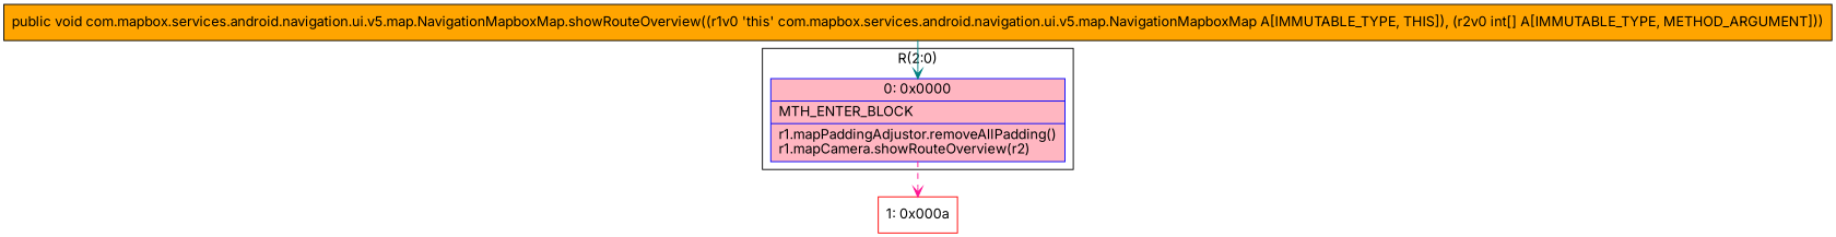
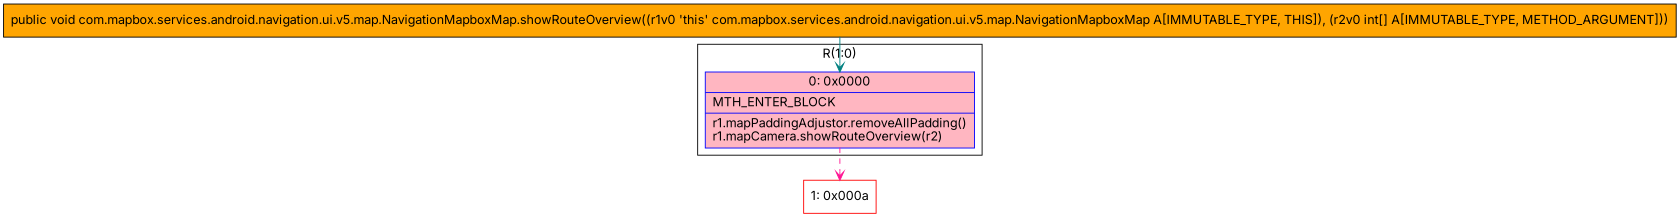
  digraph {
    fontname=Inter
    node [shape=record style=filled fontname=Inter]
    edge [arrowhead=vee fontname=Inter]
    n1 [color=blue label="{0\:\ 0x0000|MTH_ENTER_BLOCK\l|r1.mapPaddingAdjustor.removeAllPadding()\lr1.mapCamera.showRouteOverview(r2)\l}" fillcolor=lightpink]
    n2 [color=red label="{1\:\ 0x000a}" fillcolor=white]
    n3 [label="{public void com.mapbox.services.android.navigation.ui.v5.map.NavigationMapboxMap.showRouteOverview((r1v0 'this' com.mapbox.services.android.navigation.ui.v5.map.NavigationMapboxMap A[IMMUTABLE_TYPE, THIS]), (r2v0 int[] A[IMMUTABLE_TYPE, METHOD_ARGUMENT])) }" fillcolor=orange]
    subgraph cluster_1 {
-     label="R(2:0)"
+     label="R(1:0)"
      n1
    }
    n1 -> n2 [color=deeppink style=dashed]
    n3 -> n1 [color=teal style=solid]
  }
